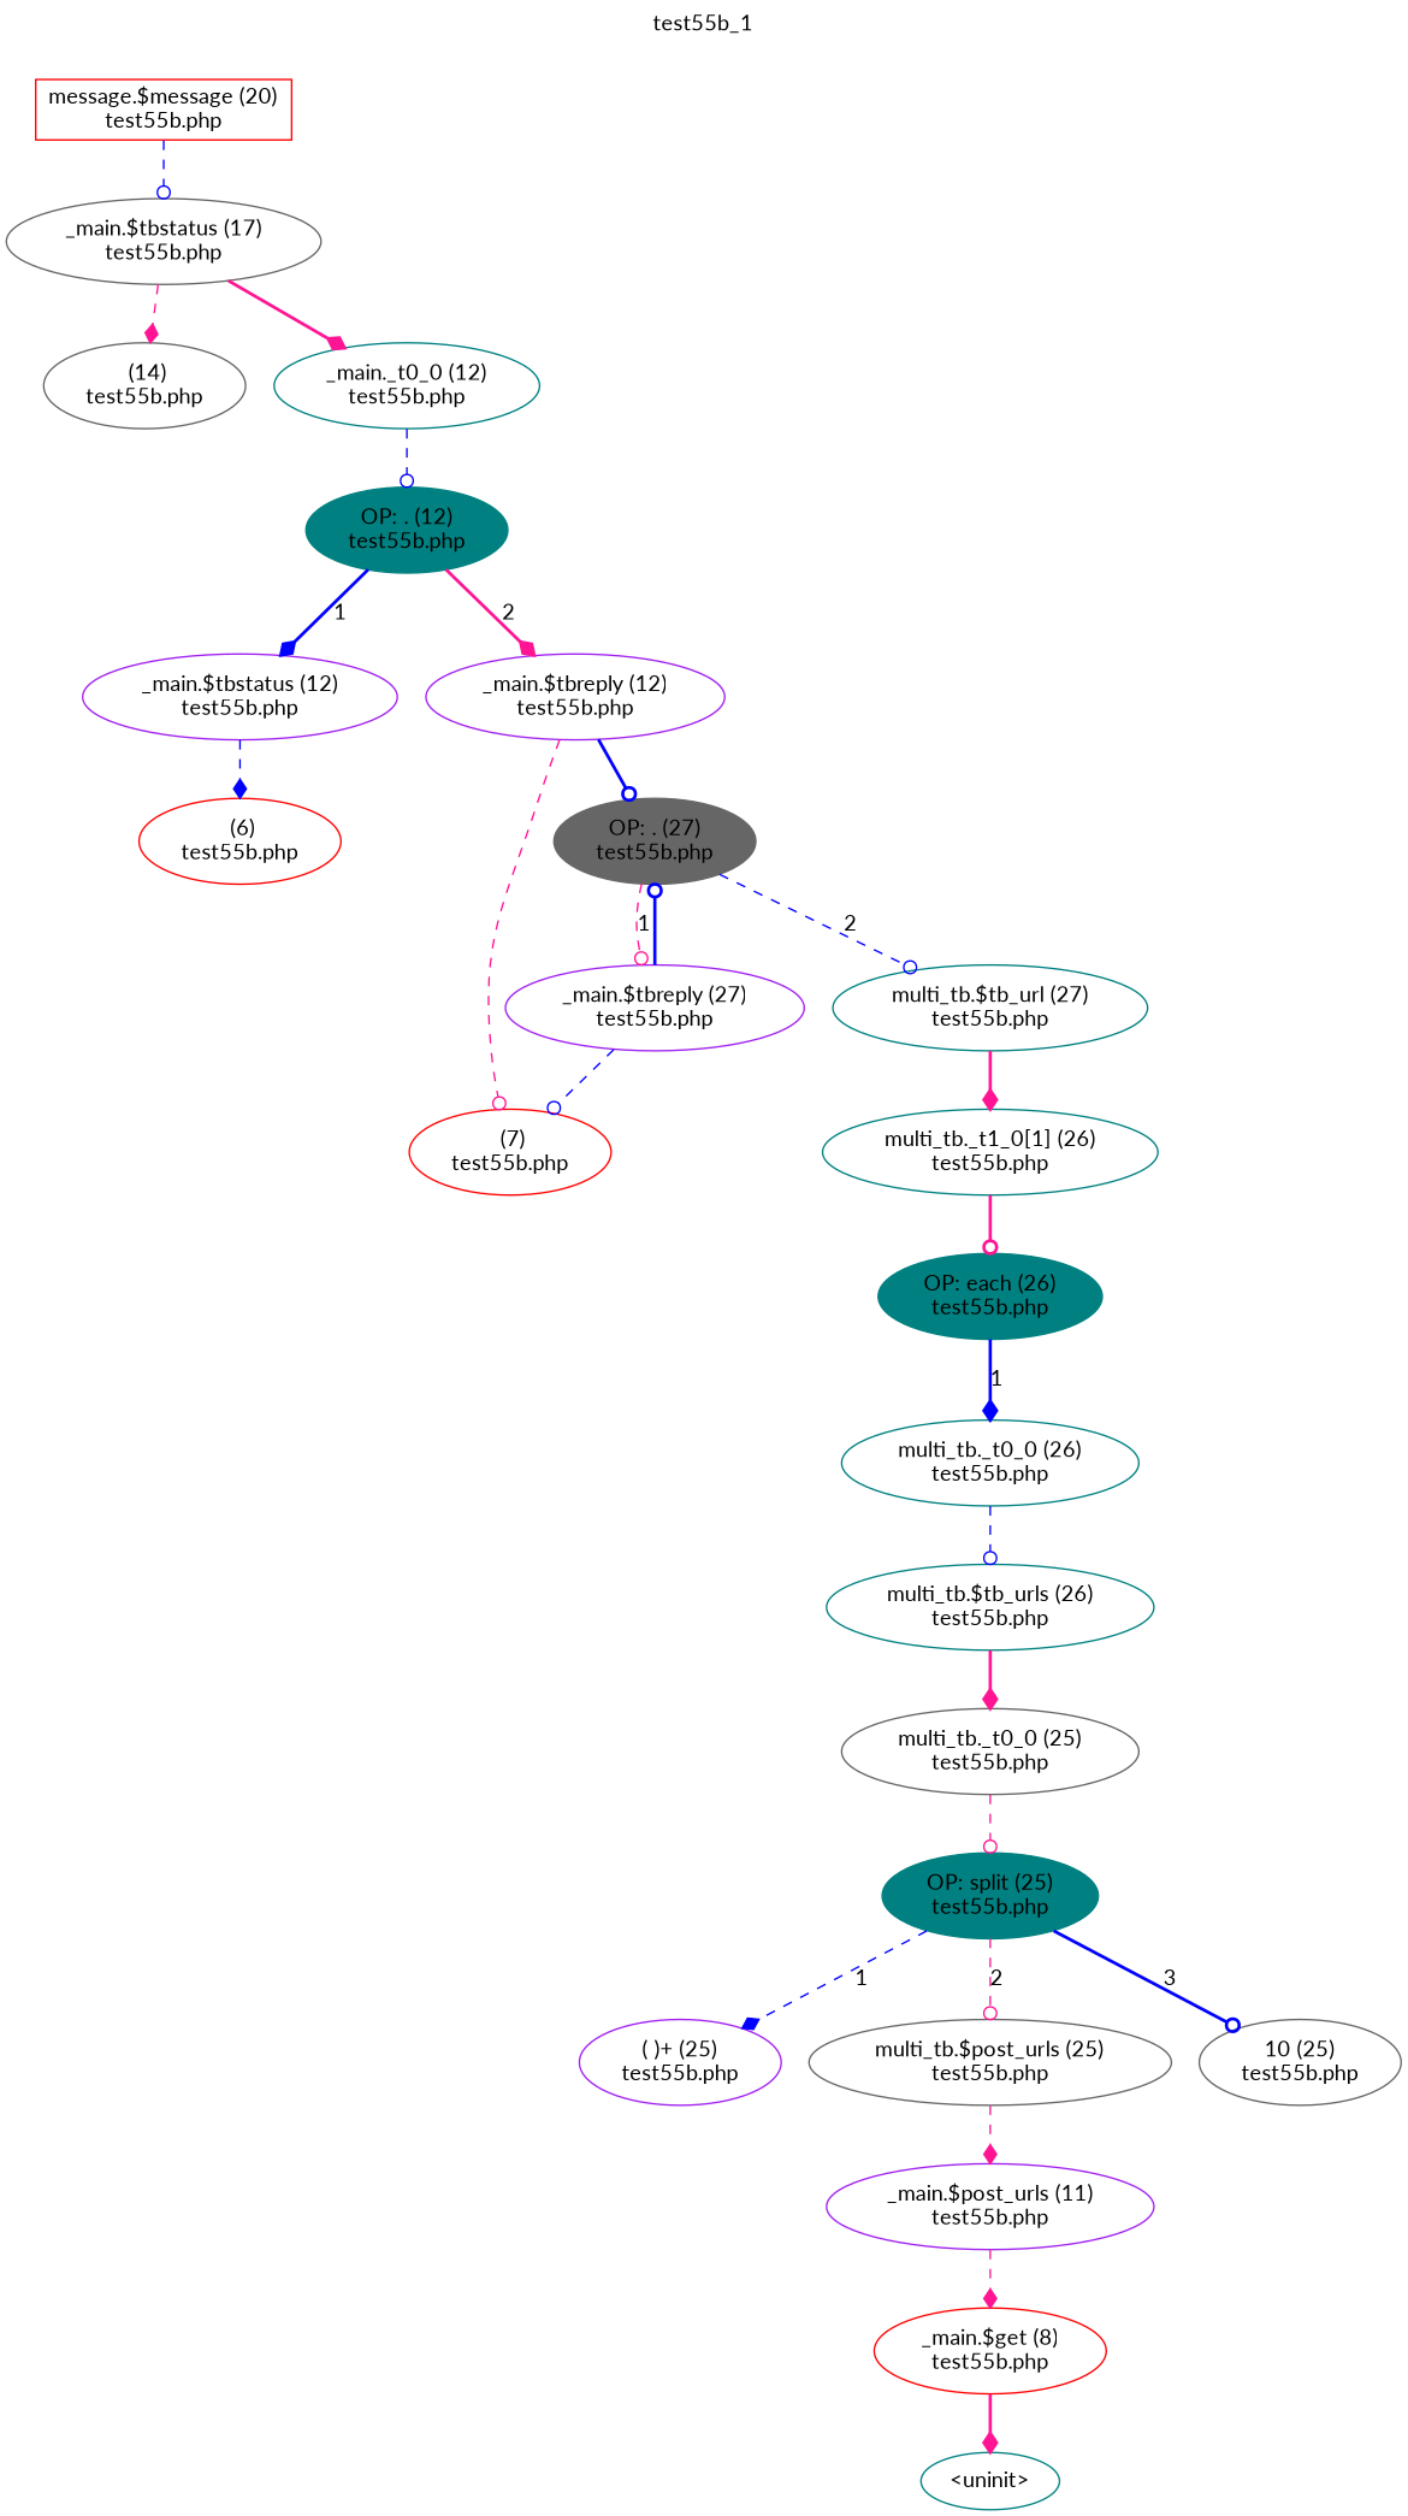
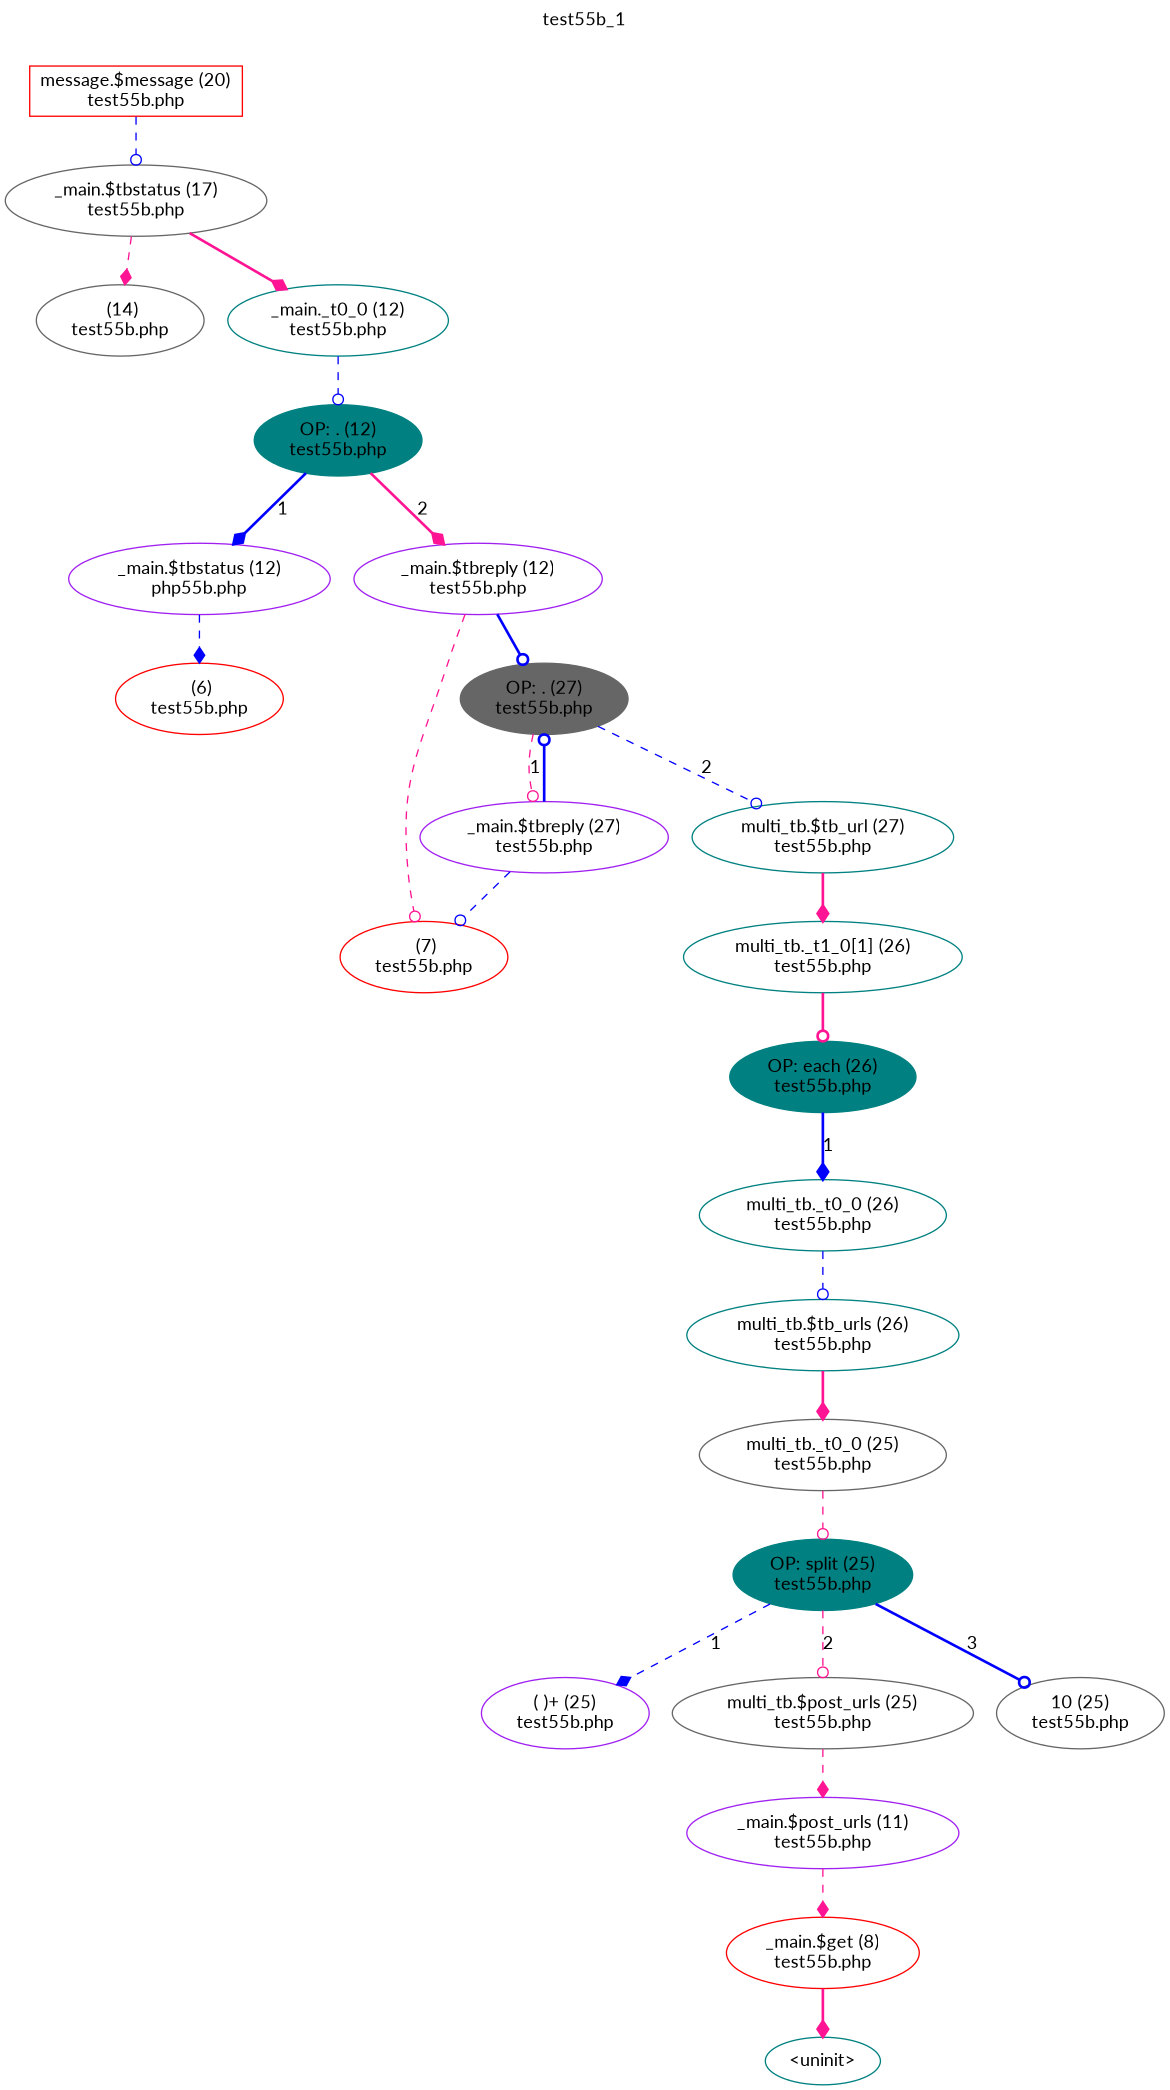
  digraph {
    fontname=Lato
    label=test55b_1
    labelloc=t
    node [color=teal fontname=Lato shape=ellipse]
    edge [arrowhead=odot color=deeppink fontname=Lato style=dashed]
    n1 [color=red label="message.$message (20)\ntest55b.php" shape=box]
    n2 [color=gray40 label="_main.$tbstatus (17)\ntest55b.php"]
    n3 [color=gray40 label=" (14)\ntest55b.php"]
    n4 [label="_main._t0_0 (12)\ntest55b.php"]
    n5 [label="OP: . (12)\ntest55b.php" style=filled]
-   n6 [color=purple label="_main.$tbstatus (12)\ntest55b.php"]
+   n6 [color=purple label="_main.$tbstatus (12)\nphp55b.php"]
    n7 [color=purple label="_main.$tbreply (12)\ntest55b.php"]
    n8 [color=red label=" (6)\ntest55b.php"]
    n9 [color=red label=" (7)\ntest55b.php"]
    n10 [color=gray40 label="OP: . (27)\ntest55b.php" style=filled]
    n11 [color=purple label="_main.$tbreply (27)\ntest55b.php"]
    n12 [label="multi_tb.$tb_url (27)\ntest55b.php"]
    n13 [label="multi_tb._t1_0[1] (26)\ntest55b.php"]
    n14 [label="OP: each (26)\ntest55b.php" style=filled]
    n15 [label="multi_tb._t0_0 (26)\ntest55b.php"]
    n16 [label="multi_tb.$tb_urls (26)\ntest55b.php"]
    n17 [color=gray40 label="multi_tb._t0_0 (25)\ntest55b.php"]
    n18 [label="OP: split (25)\ntest55b.php" style=filled]
    n19 [color=purple label="( )+ (25)\ntest55b.php"]
    n20 [color=gray40 label="multi_tb.$post_urls (25)\ntest55b.php"]
    n21 [color=gray40 label="10 (25)\ntest55b.php"]
    n22 [color=purple label="_main.$post_urls (11)\ntest55b.php"]
    n23 [color=red label="_main.$get (8)\ntest55b.php"]
    n24 [label="<uninit>"]
    n1 -> n2 [color=blue]
    n2 -> n3 [arrowhead=diamond]
    n2 -> n4 [arrowhead=diamond style=bold]
    n4 -> n5 [color=blue]
    n5 -> n6 [arrowhead=diamond color=blue label=1 style=bold]
    n5 -> n7 [arrowhead=diamond label=2 style=bold]
    n6 -> n8 [arrowhead=diamond color=blue]
    n7 -> n9
    n7 -> n10 [color=blue style=bold]
    n10 -> n11 [label=1]
    n10 -> n12 [color=blue label=2]
    n11 -> n9 [color=blue]
    n11 -> n10 [color=blue style=bold]
    n12 -> n13 [arrowhead=diamond style=bold]
    n13 -> n14 [style=bold]
    n14 -> n15 [arrowhead=diamond color=blue label=1 style=bold]
    n15 -> n16 [color=blue]
    n16 -> n17 [arrowhead=diamond style=bold]
    n17 -> n18
    n18 -> n19 [arrowhead=diamond color=blue label=1]
    n18 -> n20 [label=2]
    n18 -> n21 [color=blue label=3 style=bold]
    n20 -> n22 [arrowhead=diamond]
    n22 -> n23 [arrowhead=diamond]
    n23 -> n24 [arrowhead=diamond style=bold]
  }
